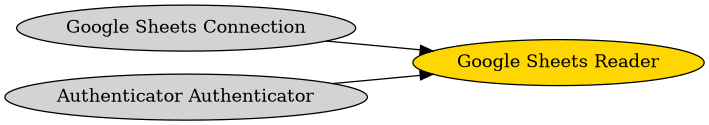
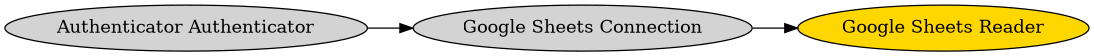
  digraph {
    rankdir=LR
    node [fillcolor=lightgrey style=filled]
    edge [style=solid]
    n1 [label="Google Sheets Connection"]
    n2 [fillcolor=gold label="Google Sheets Reader"]
    n3 [label="Authenticator Authenticator"]
    n1 -> n2
-   n3 -> n2
+   n3 -> n1
  }
